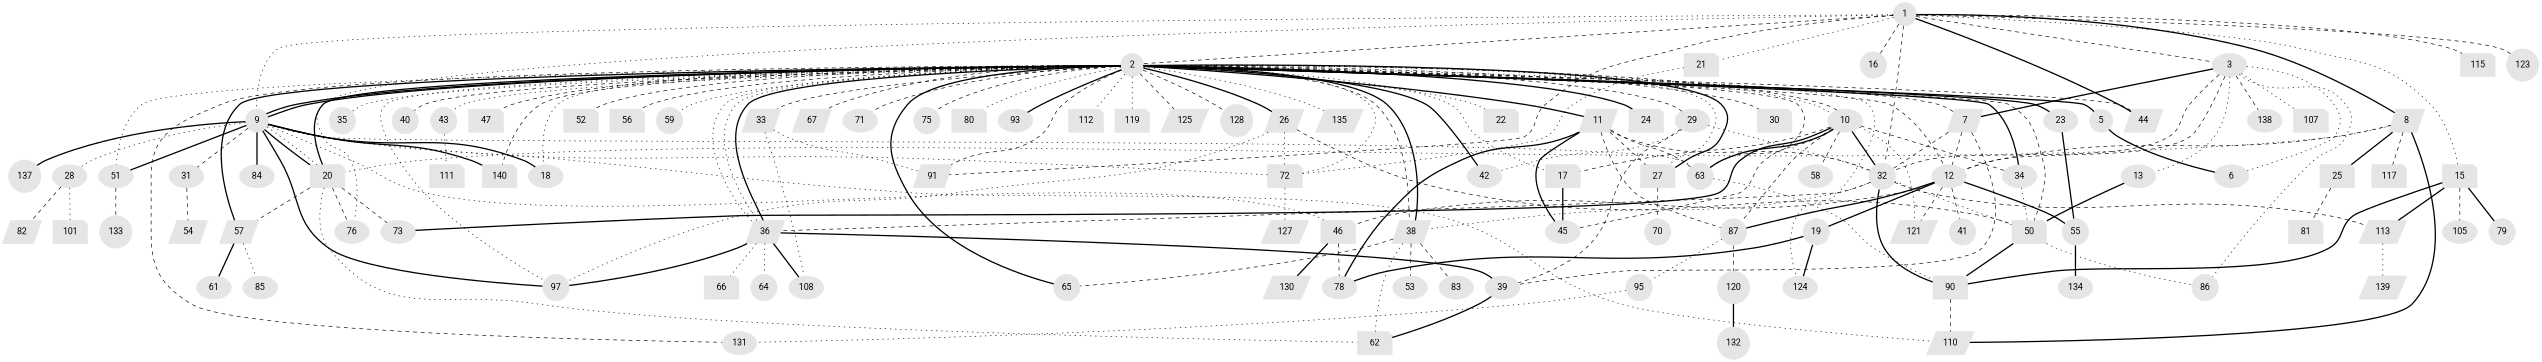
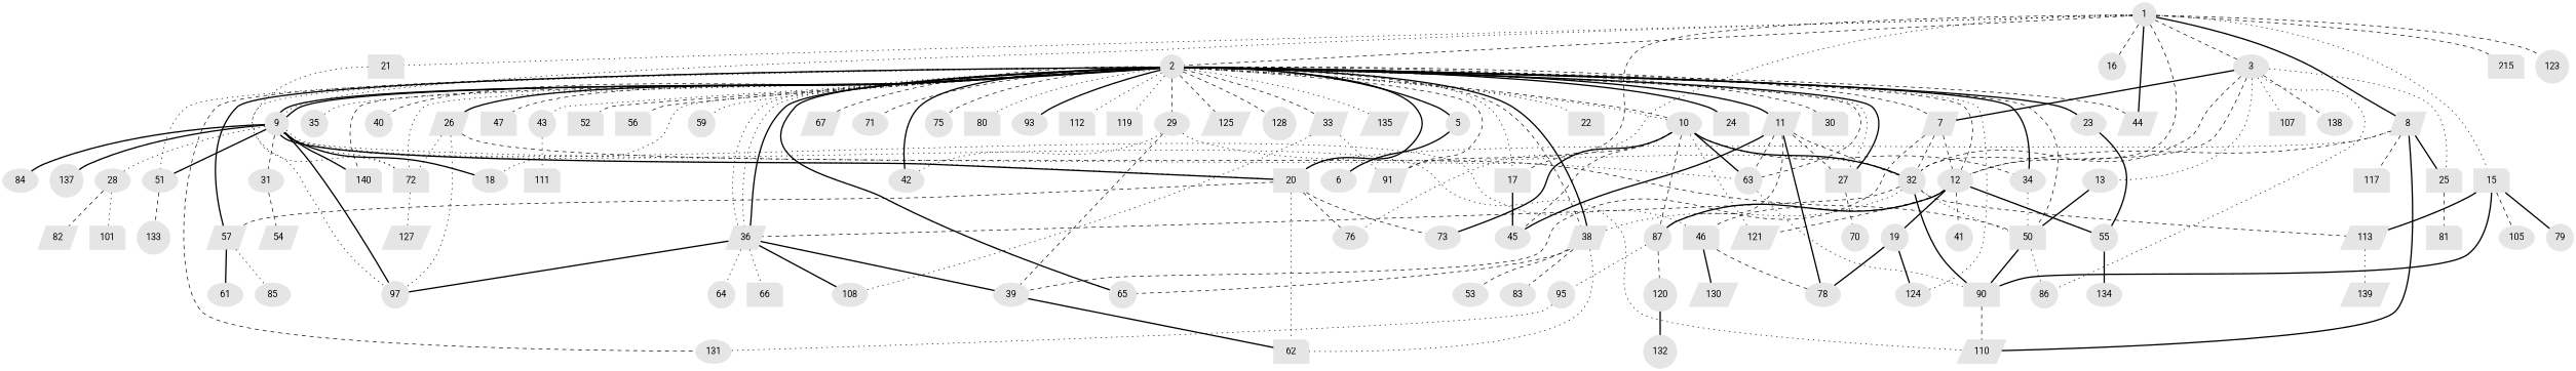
  graph {
    fontname=Roboto
    node [color=gray90 fontname=Roboto shape=ellipse style=filled]
    edge [fontname=Roboto style=dashed]
    1 [shape=circle super="+74"]
    2 [shape=circle super="+14"]
    3 [super="+4"]
    8 [shape=parallelogram super="+89"]
    9 [shape=circle super="+102"]
    15 [shape=note super="+48"]
    16 [shape=circle]
    21 [shape=note]
    32 [shape=circle super="+103"]
    44 [shape=parallelogram]
    76
    91 [shape=parallelogram]
-   115 [shape=note]
+   115 [shape=note label=215]
    123 [shape=circle]
    5 [shape=circle]
    7 [shape=parallelogram]
    10 [super="+100"]
    11 [shape=parallelogram super="+143"]
    12 [super="+37"]
    17 [shape=note]
    18
    20 [shape=note super="+60"]
    22 [shape=note]
    23
    24 [shape=note]
    26 [shape=parallelogram super="+122"]
    27 [shape=note super="+77"]
    29
    30 [shape=note]
    33 [shape=parallelogram]
    34 [super="+99"]
    35 [shape=circle]
    36 [shape=parallelogram super="+98"]
    38 [shape=parallelogram super="+114"]
    40 [shape=circle]
    42
    43 [shape=circle]
    47 [shape=note super="+142"]
    50 [shape=note super="+94"]
    51 [super="+126"]
    52 [shape=note]
    56 [shape=note]
    57 [shape=parallelogram]
    59 [shape=circle]
    63 [shape=circle super="+129"]
    65 [shape=circle]
    67 [shape=parallelogram]
    71 [super="+92"]
    72 [shape=note super="+109"]
    75 [shape=circle]
    80 [shape=note super="+118"]
    93
    97 [shape=circle super="+116"]
    112 [shape=note]
    119 [shape=note]
    124
    125 [shape=parallelogram]
    128 [shape=circle]
    131
    135 [shape=parallelogram super="+141"]
    140 [shape=note]
    6
    13
    86 [shape=circle]
    107 [shape=note super="+136"]
    138
    25 [shape=note]
    110 [shape=parallelogram]
    117 [shape=note]
    28
    31
    46 [shape=note super="+49"]
    84
    137 [shape=circle]
    79 [shape=circle]
    90 [shape=note super="+106"]
    105
    113 [shape=parallelogram]
    39 [super="+68"]
    45 [super="+96"]
-   58
    73
    87 [shape=circle]
    121 [shape=parallelogram]
    78
    55 [shape=circle super="+104"]
    19 [shape=circle super="+88"]
    41 [shape=circle]
    62 [shape=note]
    70 [shape=circle]
    108
    64 [shape=circle]
    66 [shape=note]
    53
    83
    111 [shape=note]
    133 [shape=circle]
    134
    61
    85
    127 [shape=parallelogram]
    81 [shape=note]
    82 [shape=parallelogram]
    101 [shape=note]
    54 [shape=parallelogram super="+69"]
    130 [shape=parallelogram]
    95 [shape=circle]
    120 [shape=circle]
    139 [shape=parallelogram]
    132 [shape=circle]
    1 -- 2
    1 -- 3
    1 -- 8 [style=bold]
    1 -- 9 [style=dotted]
    1 -- 15 [style=dotted]
    1 -- 16
    1 -- 21 [style=dotted]
    1 -- 32
    1 -- 44 [style=bold]
    1 -- 76 [style=dotted]
    1 -- 91
    1 -- 115
    1 -- 123
    2 -- 9 [style=bold]
    2 -- 9 [style=bold]
    2 -- 44
    2 -- 91
    2 -- 5 [style=bold]
    2 -- 7
    2 -- 10 [style=dotted]
    2 -- 10
    2 -- 11 [style=bold]
    2 -- 12
    2 -- 17 [style=dotted]
    2 -- 18 [style=dotted]
    2 -- 20 [style=bold weight=2]
    2 -- 22 [style=dotted]
    2 -- 23 [style=bold weight=2]
    2 -- 24 [style=bold]
    2 -- 26 [style=bold]
    2 -- 27 [style=dotted weight=2]
    2 -- 27 [style=bold]
    2 -- 29
    2 -- 30
    2 -- 33
    2 -- 34 [style=bold]
    2 -- 35 [style=dotted]
    2 -- 36 [style=dotted]
    2 -- 36 [style=dotted]
    2 -- 36 [style=bold]
    2 -- 38 [weight=2]
    2 -- 38 [style=bold]
    2 -- 40
    2 -- 42 [style=bold]
    2 -- 43 [style=dotted]
    2 -- 47
    2 -- 50
    2 -- 51 [style=dotted]
    2 -- 52
    2 -- 56
    2 -- 57 [style=bold weight=2]
    2 -- 59 [style=dotted]
    2 -- 63
    2 -- 65 [style=bold]
    2 -- 67
    2 -- 71
    2 -- 72 [style=dotted]
    2 -- 75
    2 -- 80 [style=dotted]
    2 -- 93 [style=bold]
    2 -- 97 [style=dotted]
    2 -- 112 [style=dotted]
    2 -- 119 [style=dotted]
    2 -- 124 [style=dotted]
    2 -- 125
    2 -- 128
    2 -- 131
    2 -- 135 [style=dotted]
    2 -- 140 [weight=2]
    3 -- 32
    3 -- 7 [style=bold]
    3 -- 12
-   3 -- 6 [style=dotted]
+   3 -- 25 [style=dotted]
    3 -- 13 [style=dotted]
    3 -- 86 [style=dotted]
    3 -- 107 [style=dotted]
    3 -- 138
    8 -- 12
    8 -- 20 [style=dotted weight=2]
    8 -- 25 [style=bold]
    8 -- 110 [style=bold]
    8 -- 117
    9 -- 18 [style=bold]
    9 -- 20 [style=bold weight=2]
    9 -- 20 [style=dotted]
    9 -- 51 [style=bold]
    9 -- 63 [style=dotted]
    9 -- 72 [style=dotted]
    9 -- 97 [style=bold]
    9 -- 140 [style=bold]
    9 -- 110 [style=dotted]
    9 -- 28 [style=dotted]
    9 -- 31
    9 -- 46 [style=dotted]
    9 -- 84 [style=bold]
    9 -- 137 [style=bold]
    15 -- 79 [style=bold]
    15 -- 90 [style=bold]
    15 -- 105
    15 -- 113 [style=bold]
    21 -- 72 [style=dotted]
    32 -- 36
    32 -- 38 [style=dotted]
    32 -- 50 [style=dotted]
    32 -- 90 [style=bold]
    32 -- 113
    5 -- 6 [style=bold]
    7 -- 32
    7 -- 12
    7 -- 39
    10 -- 32 [style=bold]
    10 -- 17
    10 -- 34
    10 -- 63 [style=bold]
    10 -- 45
-   10 -- 58
    10 -- 73 [style=bold]
    10 -- 87
    10 -- 121 [style=dotted]
    11 -- 32
    11 -- 27
    11 -- 63
    11 -- 45 [style=bold]
    11 -- 87
    11 -- 78 [style=bold]
    12 -- 46
    12 -- 87 [style=bold]
    12 -- 121
    12 -- 55 [style=bold]
    12 -- 19 [style=bold]
    12 -- 41
    17 -- 45 [style=bold]
    20 -- 76
    20 -- 57
    20 -- 73
    20 -- 62 [style=dotted]
    23 -- 55 [style=bold]
    26 -- 50
    26 -- 72 [style=dotted]
    26 -- 97 [style=dotted]
    27 -- 70
    29 -- 32 [style=dotted]
    29 -- 42 [style=dotted]
    29 -- 39
    33 -- 91 [style=dotted]
    33 -- 108 [style=dotted]
    34 -- 50 [style=dotted]
    36 -- 97 [style=bold]
    36 -- 39 [style=bold]
    36 -- 108 [style=bold]
    36 -- 64 [style=dotted]
    36 -- 66 [style=dotted]
    38 -- 65
    38 -- 62 [style=dotted]
    38 -- 53
    38 -- 83
    43 -- 111 [style=dotted]
    50 -- 86 [style=dotted]
    50 -- 90 [style=bold]
    51 -- 133
    57 -- 61 [style=bold]
    57 -- 85 [style=dotted]
    63 -- 90 [style=dotted]
    72 -- 127 [style=dotted]
    13 -- 50 [style=bold]
    25 -- 81
    28 -- 82
    28 -- 101 [style=dotted]
    31 -- 54
    46 -- 78
    46 -- 130 [style=bold]
    90 -- 110
    113 -- 139 [style=dotted]
    39 -- 62 [style=bold]
    87 -- 95 [style=dotted]
    87 -- 120
    55 -- 134 [style=bold]
    19 -- 124 [style=bold]
    19 -- 78 [style=bold]
    95 -- 131 [style=dotted]
    120 -- 132 [style=bold]
  }
